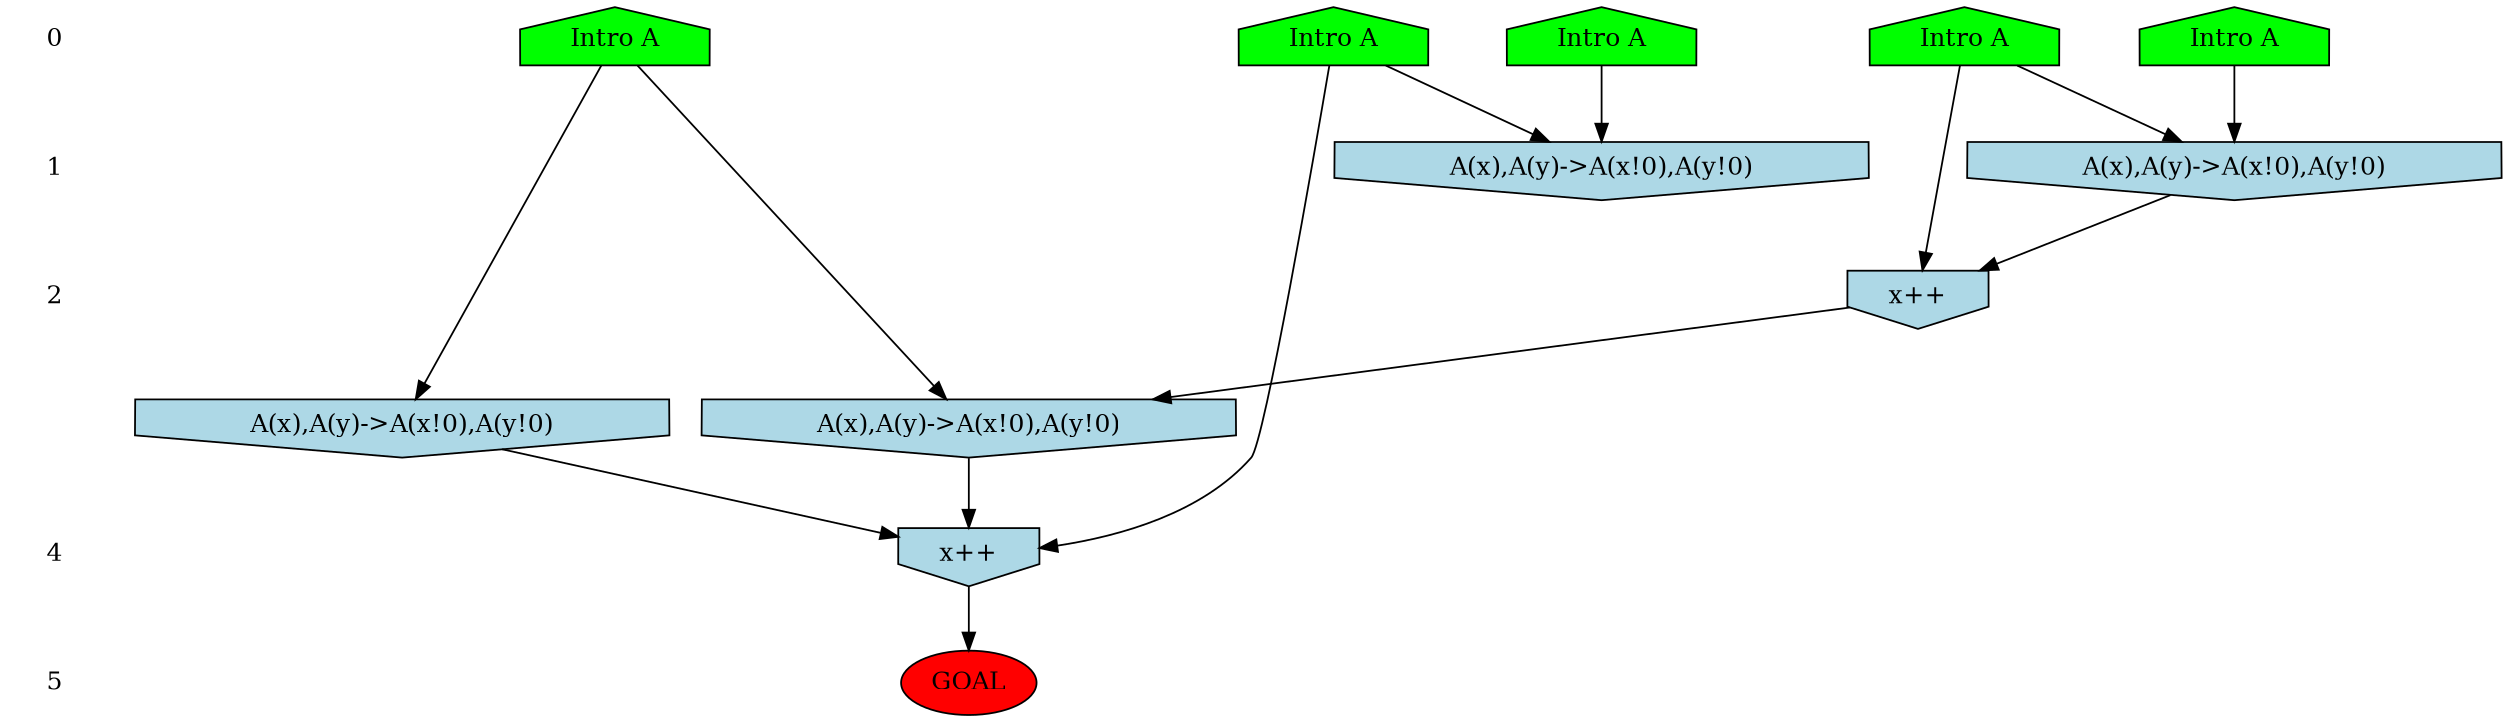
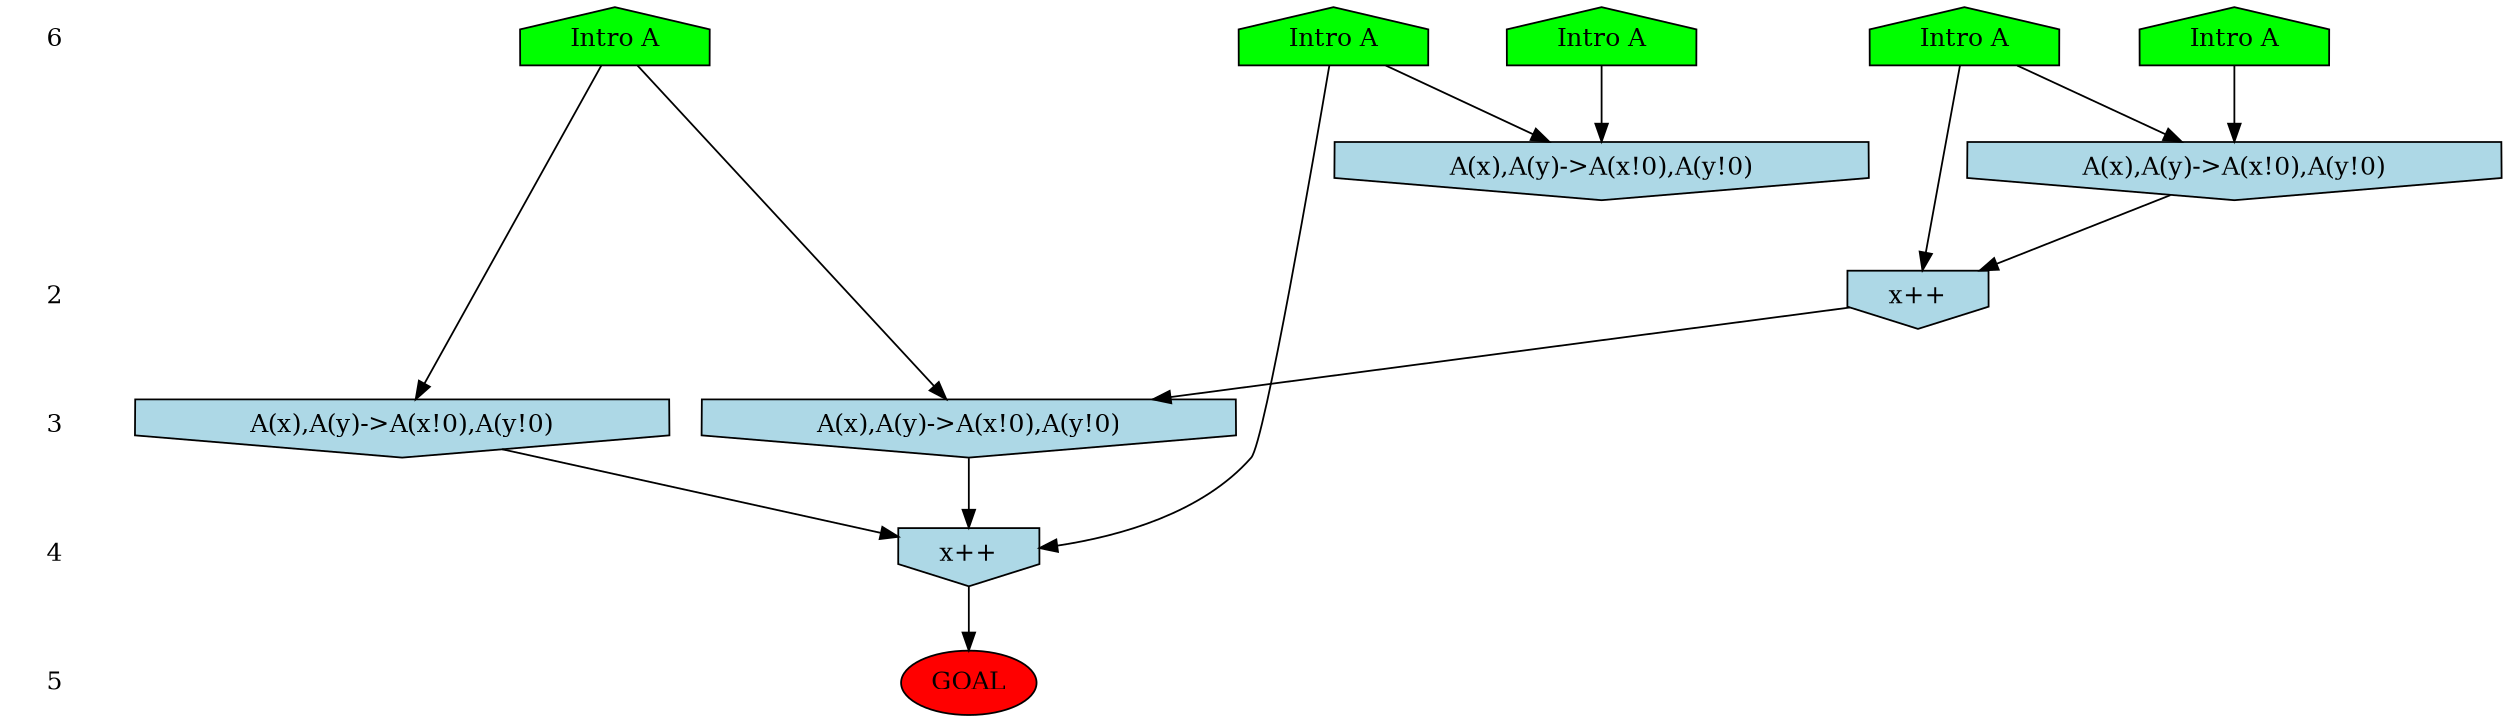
  digraph {
    ranksep=.5
    node [shape=plaintext style=filled]
-   0 [style=""]
+   0 [label=6 style=""]
    n2 [fillcolor=green label="Intro A" shape=house]
    n3 [fillcolor=green label="Intro A" shape=house]
    n4 [fillcolor=green label="Intro A" shape=house]
    n5 [fillcolor=green label="Intro A" shape=house]
    n6 [fillcolor=green label="Intro A" shape=house]
-   1 [style=""]
    n8 [fillcolor=lightblue label="A(x),A(y)->A(x!0),A(y!0)" shape=invhouse]
    n9 [fillcolor=lightblue label="A(x),A(y)->A(x!0),A(y!0)" shape=invhouse]
    2 [style=""]
    n11 [fillcolor=lightblue label="x++" shape=invhouse]
+   3 [style=""]
    n13 [fillcolor=lightblue label="A(x),A(y)->A(x!0),A(y!0)" shape=invhouse]
    n14 [fillcolor=lightblue label="A(x),A(y)->A(x!0),A(y!0)" shape=invhouse]
    4 [style=""]
    n16 [fillcolor=lightblue label="x++" shape=invhouse]
    5 [style=""]
    n18 [fillcolor=red label=GOAL shape=""]
    subgraph sub_1 {
      rank=same
      0
      n2
      n3
      n4
      n5
      n6
    }
    subgraph sub_2 {
      rank=same
-     1
      n8
      n9
    }
    subgraph sub_3 {
      rank=same
      2
      n11
    }
    subgraph sub_4 {
      rank=same
+     3
      n13
      n14
    }
    subgraph sub_5 {
      rank=same
      4
      n16
    }
    subgraph sub_6 {
      rank=same
      5
      n18
    }
-   0 -> 1 [style=invis]
    n2 -> n13
    n2 -> n14
    n3 -> n9
    n4 -> n8
    n4 -> n16
    n5 -> n9
    n5 -> n11
    n6 -> n8
-   1 -> 2 [style=invis]
    n9 -> n11
+   2 -> 3 [style=invis]
    n11 -> n14
+   3 -> 4 [style=invis]
    n13 -> n16
    n14 -> n16
    4 -> 5 [style=invis]
    n16 -> n18
  }
